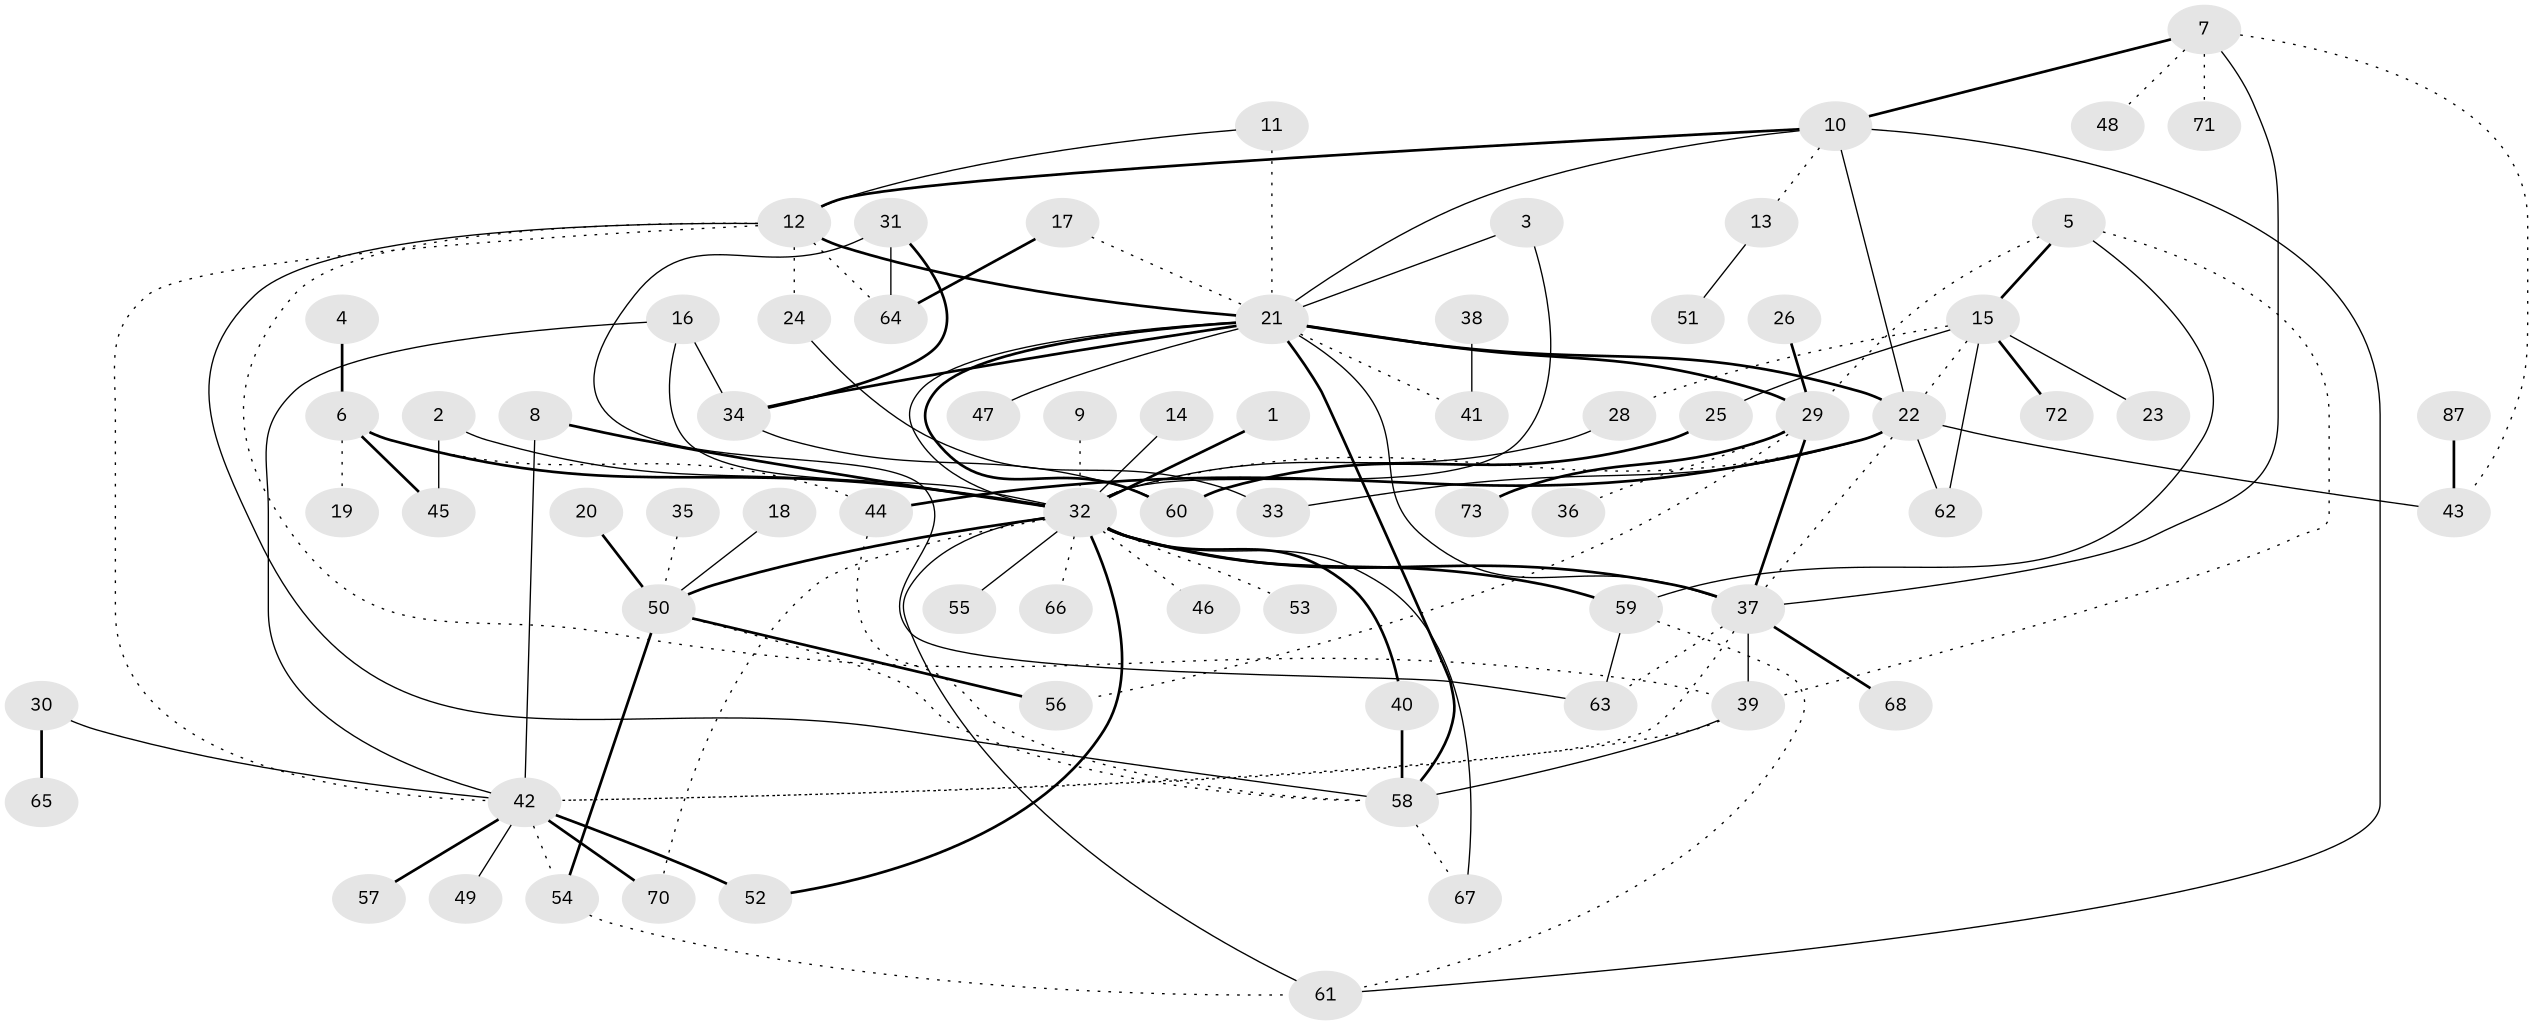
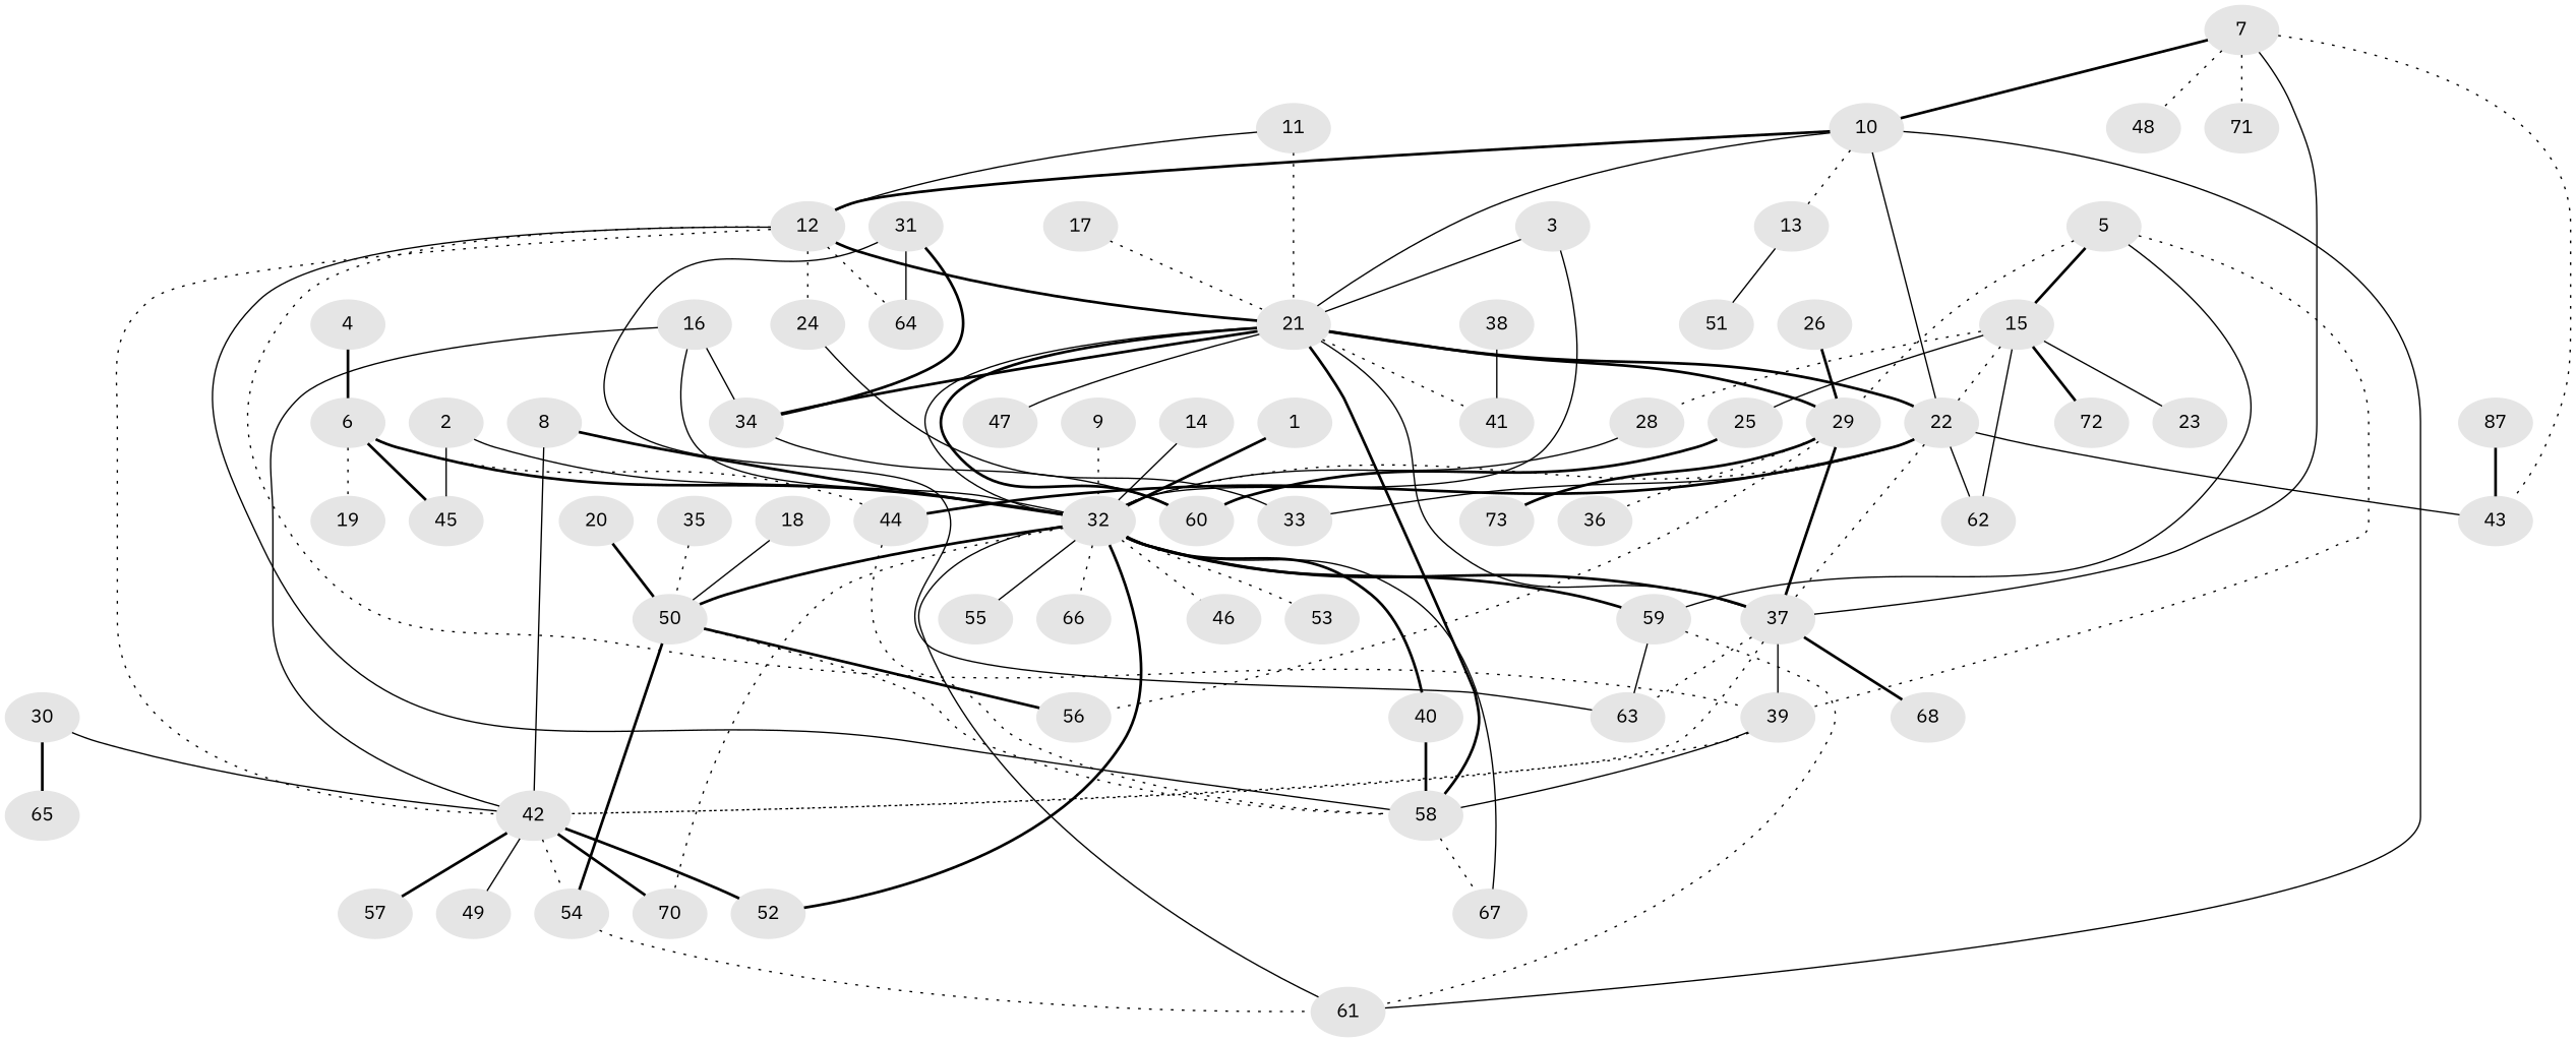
  graph {
    fontname="IBM Plex Sans"
    node [color=gray90 fontname="IBM Plex Sans" style=filled]
    edge [fontname="IBM Plex Sans" style=solid weight=1.0]
    1
    32
    59
    37
    61
    50
    40
    46
    52
    53
    55
    66
    67
    70
    2
    45
    3
    21
    29
    22
    58
    34
    41
    47
    60
    4
    6
    19
    44
    5
    15
    39
    23
    25
    28
    62
    72
    36
    56
    73
    42
    63
    7
    10
    43
    48
    71
    12
    13
    68
    8
    49
    54
    57
    9
    24
    64
    51
    33
    11
    14
    16
    17
    18
    20
    26
    n67 [label=87]
    30
    65
    31
    35
    38
    1 -- 32 [style=bold]
    32 -- 59 [style=bold]
    32 -- 37 [style=bold]
    32 -- 61
    32 -- 50 [style=bold]
    32 -- 40 [style=bold]
    32 -- 46 [style=dotted]
    32 -- 52 [style=bold]
    32 -- 53 [style=dotted]
    32 -- 55
    32 -- 66 [style=dotted]
    32 -- 67
    32 -- 70 [style=dotted]
    59 -- 61 [style=dotted]
    59 -- 63
    37 -- 39
    37 -- 42 [style=dotted]
    37 -- 63 [style=dotted]
    37 -- 68 [style=bold]
    50 -- 58 [style=dotted]
    50 -- 56 [style=bold]
    50 -- 54 [style=bold]
    40 -- 58 [style=bold]
    2 -- 32
    2 -- 45
    3 -- 32
    3 -- 21
    21 -- 32
    21 -- 37
    21 -- 29 [style=bold]
    21 -- 22 [style=bold]
    21 -- 58 [style=bold]
    21 -- 34 [style=bold]
    21 -- 41 [style=dotted]
    21 -- 47
    21 -- 60 [style=bold]
    29 -- 37 [style=bold]
    29 -- 36 [style=dotted]
    29 -- 56 [style=dotted]
    29 -- 73 [style=bold]
    22 -- 32 [style=dotted]
    22 -- 37 [style=dotted]
    22 -- 44 [style=bold]
    22 -- 62
    22 -- 43
    22 -- 33
    58 -- 67 [style=dotted]
    34 -- 60
    4 -- 6 [style=bold]
    6 -- 32 [style=bold]
    6 -- 45 [style=bold]
    6 -- 19 [style=dotted]
    6 -- 44 [style=dotted]
    44 -- 58 [style=dotted]
    5 -- 59
    5 -- 29 [style=dotted]
    5 -- 15 [style=bold]
    5 -- 39 [style=dotted]
    15 -- 22 [style=dotted]
    15 -- 23
    15 -- 25
    15 -- 28 [style=dotted]
    15 -- 62
    15 -- 72 [style=bold]
    39 -- 58
    39 -- 42 [style=dotted]
    25 -- 60 [style=bold]
    28 -- 32
    42 -- 52 [style=bold]
    42 -- 70 [style=bold]
    42 -- 49
    42 -- 54 [style=dotted weight=2.0]
    42 -- 57 [style=bold]
    7 -- 37
    7 -- 10 [style=bold]
    7 -- 43 [style=dotted]
    7 -- 48 [style=dotted]
    7 -- 71 [style=dotted]
    10 -- 61
    10 -- 21
    10 -- 22
    10 -- 12 [style=bold]
    10 -- 13 [style=dotted]
    12 -- 21 [style=bold]
    12 -- 58
    12 -- 39 [style=dotted]
    12 -- 42 [style=dotted]
    12 -- 24 [style=dotted]
    12 -- 64 [style=dotted]
    13 -- 51
    8 -- 32 [style=bold]
    8 -- 42
    54 -- 61 [style=dotted]
    9 -- 32 [style=dotted]
    24 -- 33
    11 -- 21 [style=dotted weight=2.0]
    11 -- 12
    14 -- 32 [weight=2.0]
    16 -- 32
    16 -- 34
    16 -- 42
    17 -- 21 [style=dotted]
-   17 -- 64 [style=bold]
    18 -- 50
    20 -- 50 [style=bold]
    26 -- 29 [style=bold]
    n67 -- 43 [style=bold]
    30 -- 42
    30 -- 65 [style=bold]
    31 -- 34 [style=bold]
    31 -- 63
    31 -- 64
    35 -- 50 [style=dotted]
    38 -- 41
  }
